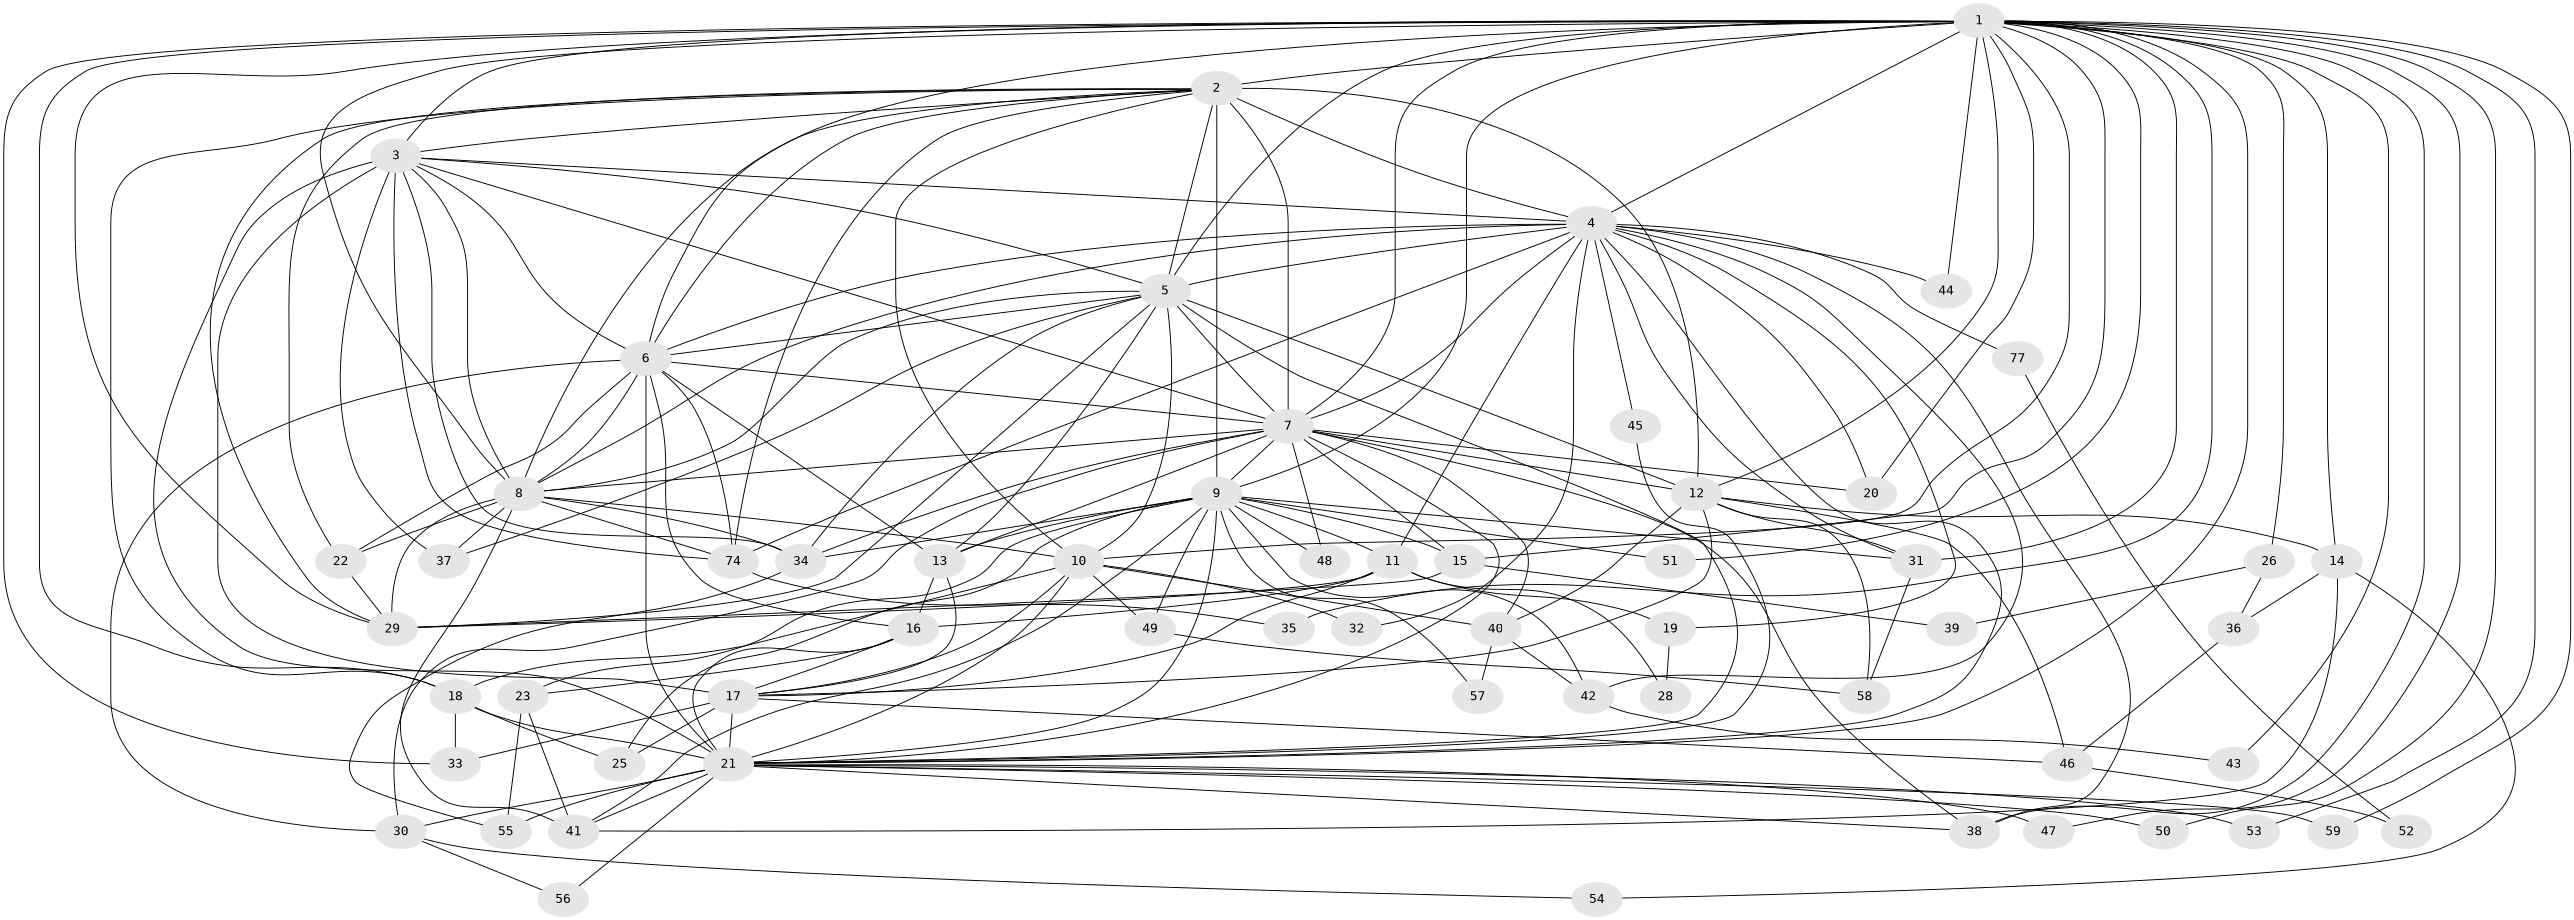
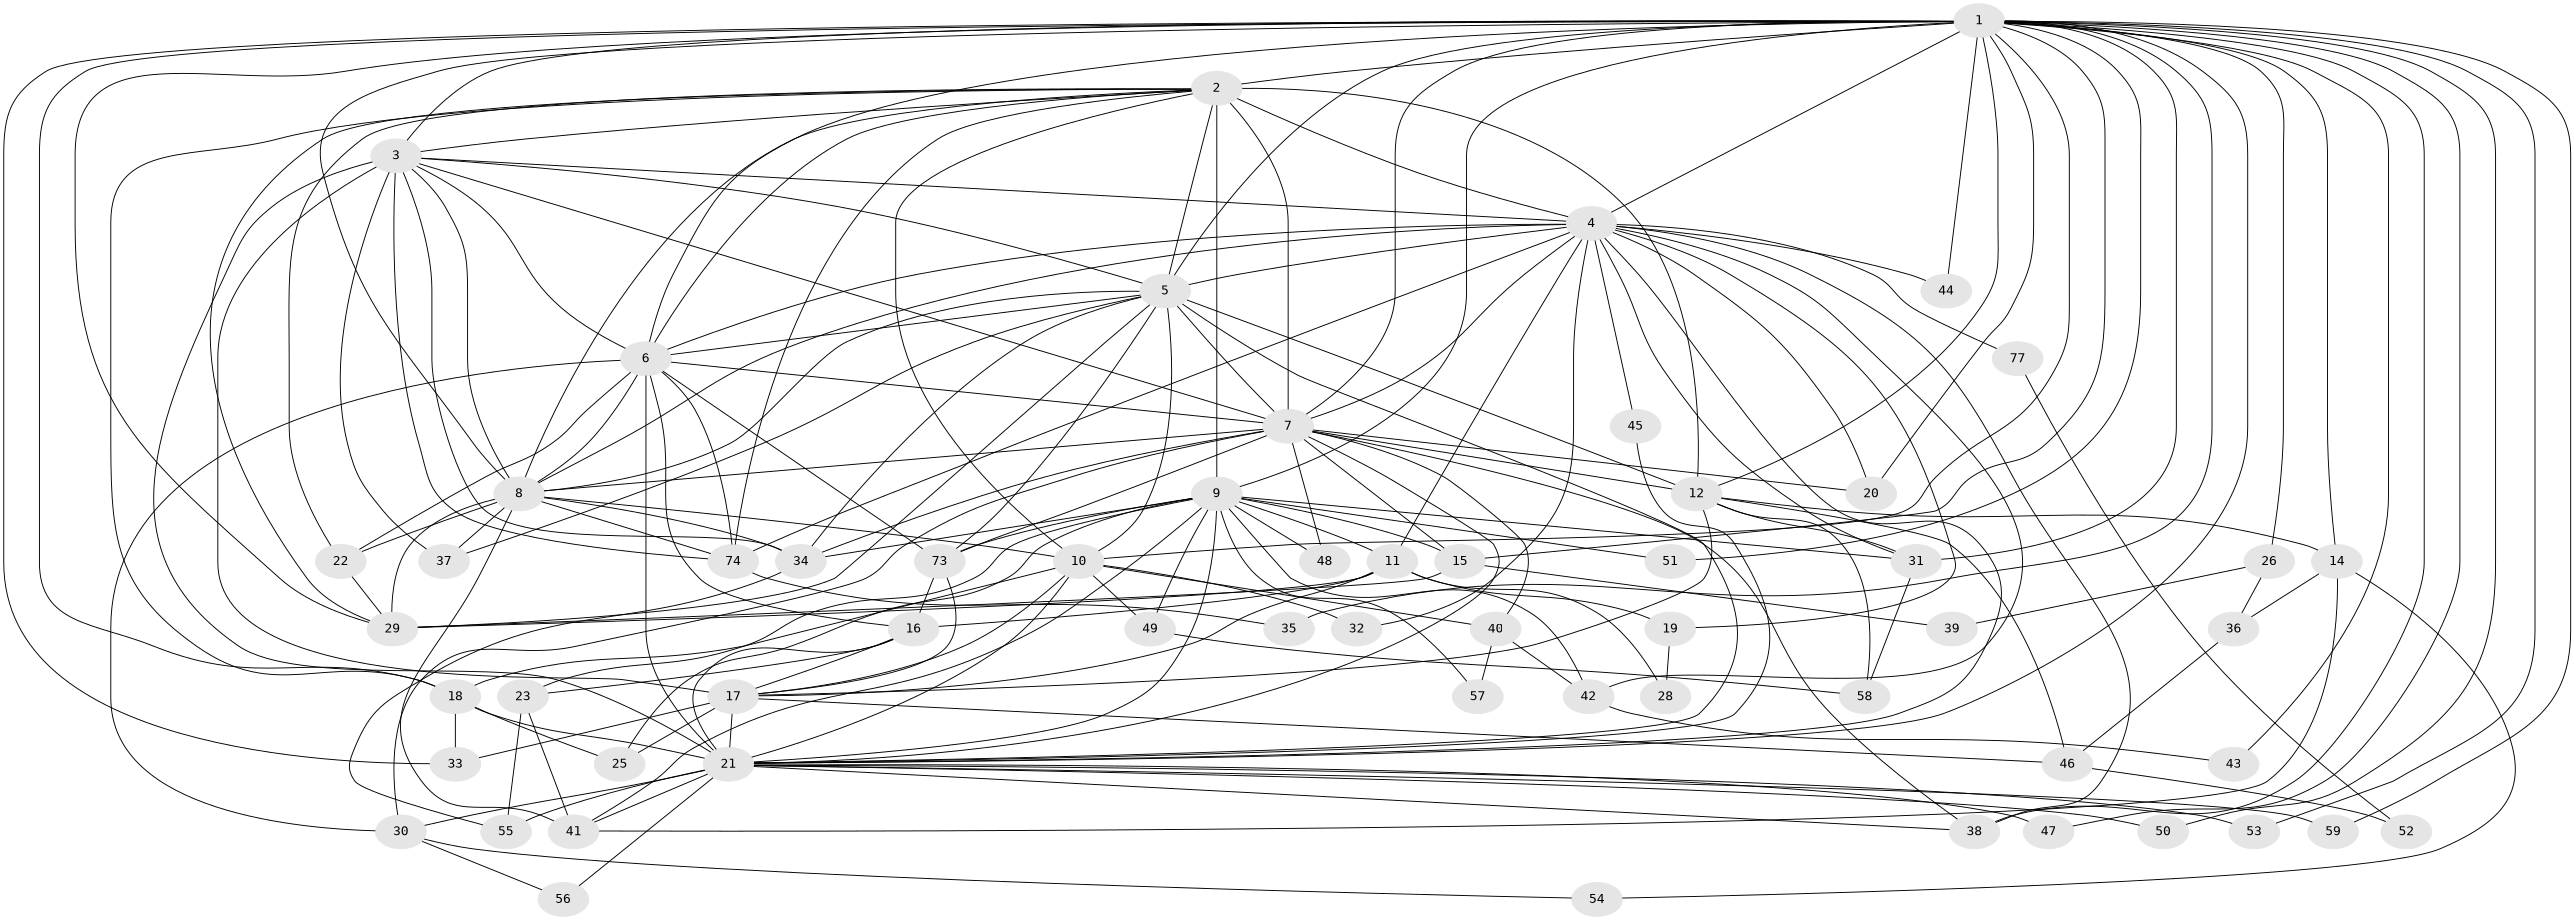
  graph {
    fontname="DejaVu Sans Mono"
    node [color=gray90 fontname="DejaVu Sans Mono" style=filled]
    edge [fontname="DejaVu Sans Mono" weight=1.0]
    1
    2
    3
    4
    5
    6
    7
    8
    9
    10
    12
    14
    15
    18
    20
    21
    26
    29
    31
    33
    35
    38
    43
    44
    47
    50
    51
    53
    59
    22
    n31 [label=74]
    17
    34
    37
    11
    19
    n37 [label=77]
    32
    42
    45
-   13
+   13 [label=73]
    16
    30
    40
    48
    41
    23
    25
    49
    57
    46
    58
    36
    54
    39
    55
    56
    28
    52
    1 -- 2 [weight=2.0]
    1 -- 3
    1 -- 4
    1 -- 5
    1 -- 6
    1 -- 7 [weight=2.0]
    1 -- 8 [weight=2.0]
    1 -- 9 [weight=2.0]
    1 -- 10
    1 -- 12 [weight=2.0]
    1 -- 14
    1 -- 15
    1 -- 18
    1 -- 20
    1 -- 21
    1 -- 26
    1 -- 29
    1 -- 31
    1 -- 33 [weight=2.0]
    1 -- 35
    1 -- 38
    1 -- 43
    1 -- 44
    1 -- 47
    1 -- 50
    1 -- 51
    1 -- 53
    1 -- 59
    2 -- 3
    2 -- 4
    2 -- 5 [weight=2.0]
    2 -- 6
    2 -- 7 [weight=3.0]
    2 -- 8 [weight=2.0]
    2 -- 9 [weight=12.0]
    2 -- 10
    2 -- 12
    2 -- 18
    2 -- 29
    2 -- 22 [weight=3.0]
    2 -- n31
    3 -- 4
    3 -- 5
    3 -- 6
    3 -- 7 [weight=2.0]
    3 -- 8 [weight=2.0]
    3 -- 21
    3 -- n31
    3 -- 17 [weight=8.0]
    3 -- 34
    3 -- 37
    4 -- 5
    4 -- 6
    4 -- 7 [weight=2.0]
    4 -- 8 [weight=2.0]
    4 -- 20
    4 -- 21 [weight=2.0]
    4 -- 31
    4 -- 38
    4 -- 44
    4 -- n31
    4 -- 11
    4 -- 19
    4 -- n37
    4 -- 32
    4 -- 42
    4 -- 45
    5 -- 6
    5 -- 7 [weight=2.0]
    5 -- 8 [weight=3.0]
    5 -- 10
    5 -- 12 [weight=7.0]
    5 -- 21 [weight=2.0]
    5 -- 29 [weight=3.0]
    5 -- 34
    5 -- 37
    5 -- 13
    6 -- 7 [weight=2.0]
    6 -- 8 [weight=3.0]
    6 -- 21 [weight=17.0]
    6 -- 22
    6 -- n31
    6 -- 13
    6 -- 16
    6 -- 30 [weight=2.0]
    7 -- 8 [weight=4.0]
-   7 -- 9
    7 -- 12
    7 -- 15 [weight=3.0]
    7 -- 20
    7 -- 21 [weight=2.0]
    7 -- 38
    7 -- 34
    7 -- 13
    7 -- 30
    7 -- 40
    7 -- 48
    8 -- 10 [weight=2.0]
    8 -- 29 [weight=8.0]
    8 -- 22
    8 -- n31
    8 -- 34
    8 -- 37
    8 -- 41 [weight=3.0]
    9 -- 15 [weight=3.0]
    9 -- 21 [weight=4.0]
    9 -- 31
    9 -- 51
    9 -- 34
    9 -- 11
    9 -- 42
    9 -- 13
    9 -- 48
    9 -- 41
    9 -- 23 [weight=2.0]
    9 -- 25
    9 -- 49
    9 -- 57
    10 -- 18
    10 -- 21
    10 -- 17
    10 -- 32
    10 -- 40
    10 -- 49
    12 -- 14
    12 -- 31
    12 -- 17
-   12 -- 40
    12 -- 46
    12 -- 58
    14 -- 41
    14 -- 36
    14 -- 54
    15 -- 29
    15 -- 39
    18 -- 21
    18 -- 33
    18 -- 25
    21 -- 38
    21 -- 47
    21 -- 50
    21 -- 53
    21 -- 59
    21 -- 30
    21 -- 41
    21 -- 55
    21 -- 56
    26 -- 36
    26 -- 39
    31 -- 58
    22 -- 29
    n31 -- 35
    17 -- 21 [weight=3.0]
    17 -- 33 [weight=2.0]
    17 -- 25 [weight=2.0]
    17 -- 46
    34 -- 55
    11 -- 29
    11 -- 17
    11 -- 19
    11 -- 16
    11 -- 28
    19 -- 28
    n37 -- 52
    42 -- 43
    45 -- 21
    13 -- 17 [weight=2.0]
    13 -- 16
    16 -- 21
    16 -- 17
    16 -- 23
    30 -- 54
    30 -- 56
    40 -- 42
    40 -- 57
    23 -- 41
    23 -- 55
    49 -- 58
    46 -- 52
    36 -- 46
  }
